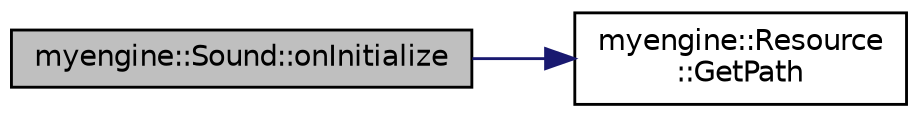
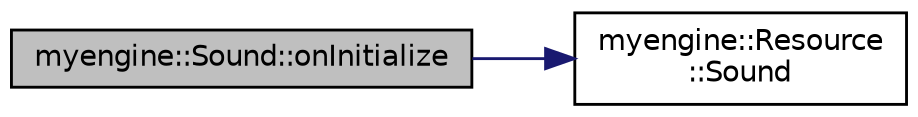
  digraph {
    rankdir=LR
    node [color=black fontname=Helvetica fontsize=10 shape=record style=filled]
    n1 [fillcolor=grey75 fontcolor=black height=0.2 label="myengine::Sound::onInitialize" width=0.4]
-   n2 [fillcolor=white height=0.2 label="myengine::Resource\l::GetPath" width=0.4]
+   n2 [fillcolor=white height=0.2 label="myengine::Resource\l::Sound" width=0.4]
    n1 -> n2 [color=midnightblue fontname=Helvetica fontsize=10 labelfontname=Helvetica labelfontsize=10 style=solid]
  }
